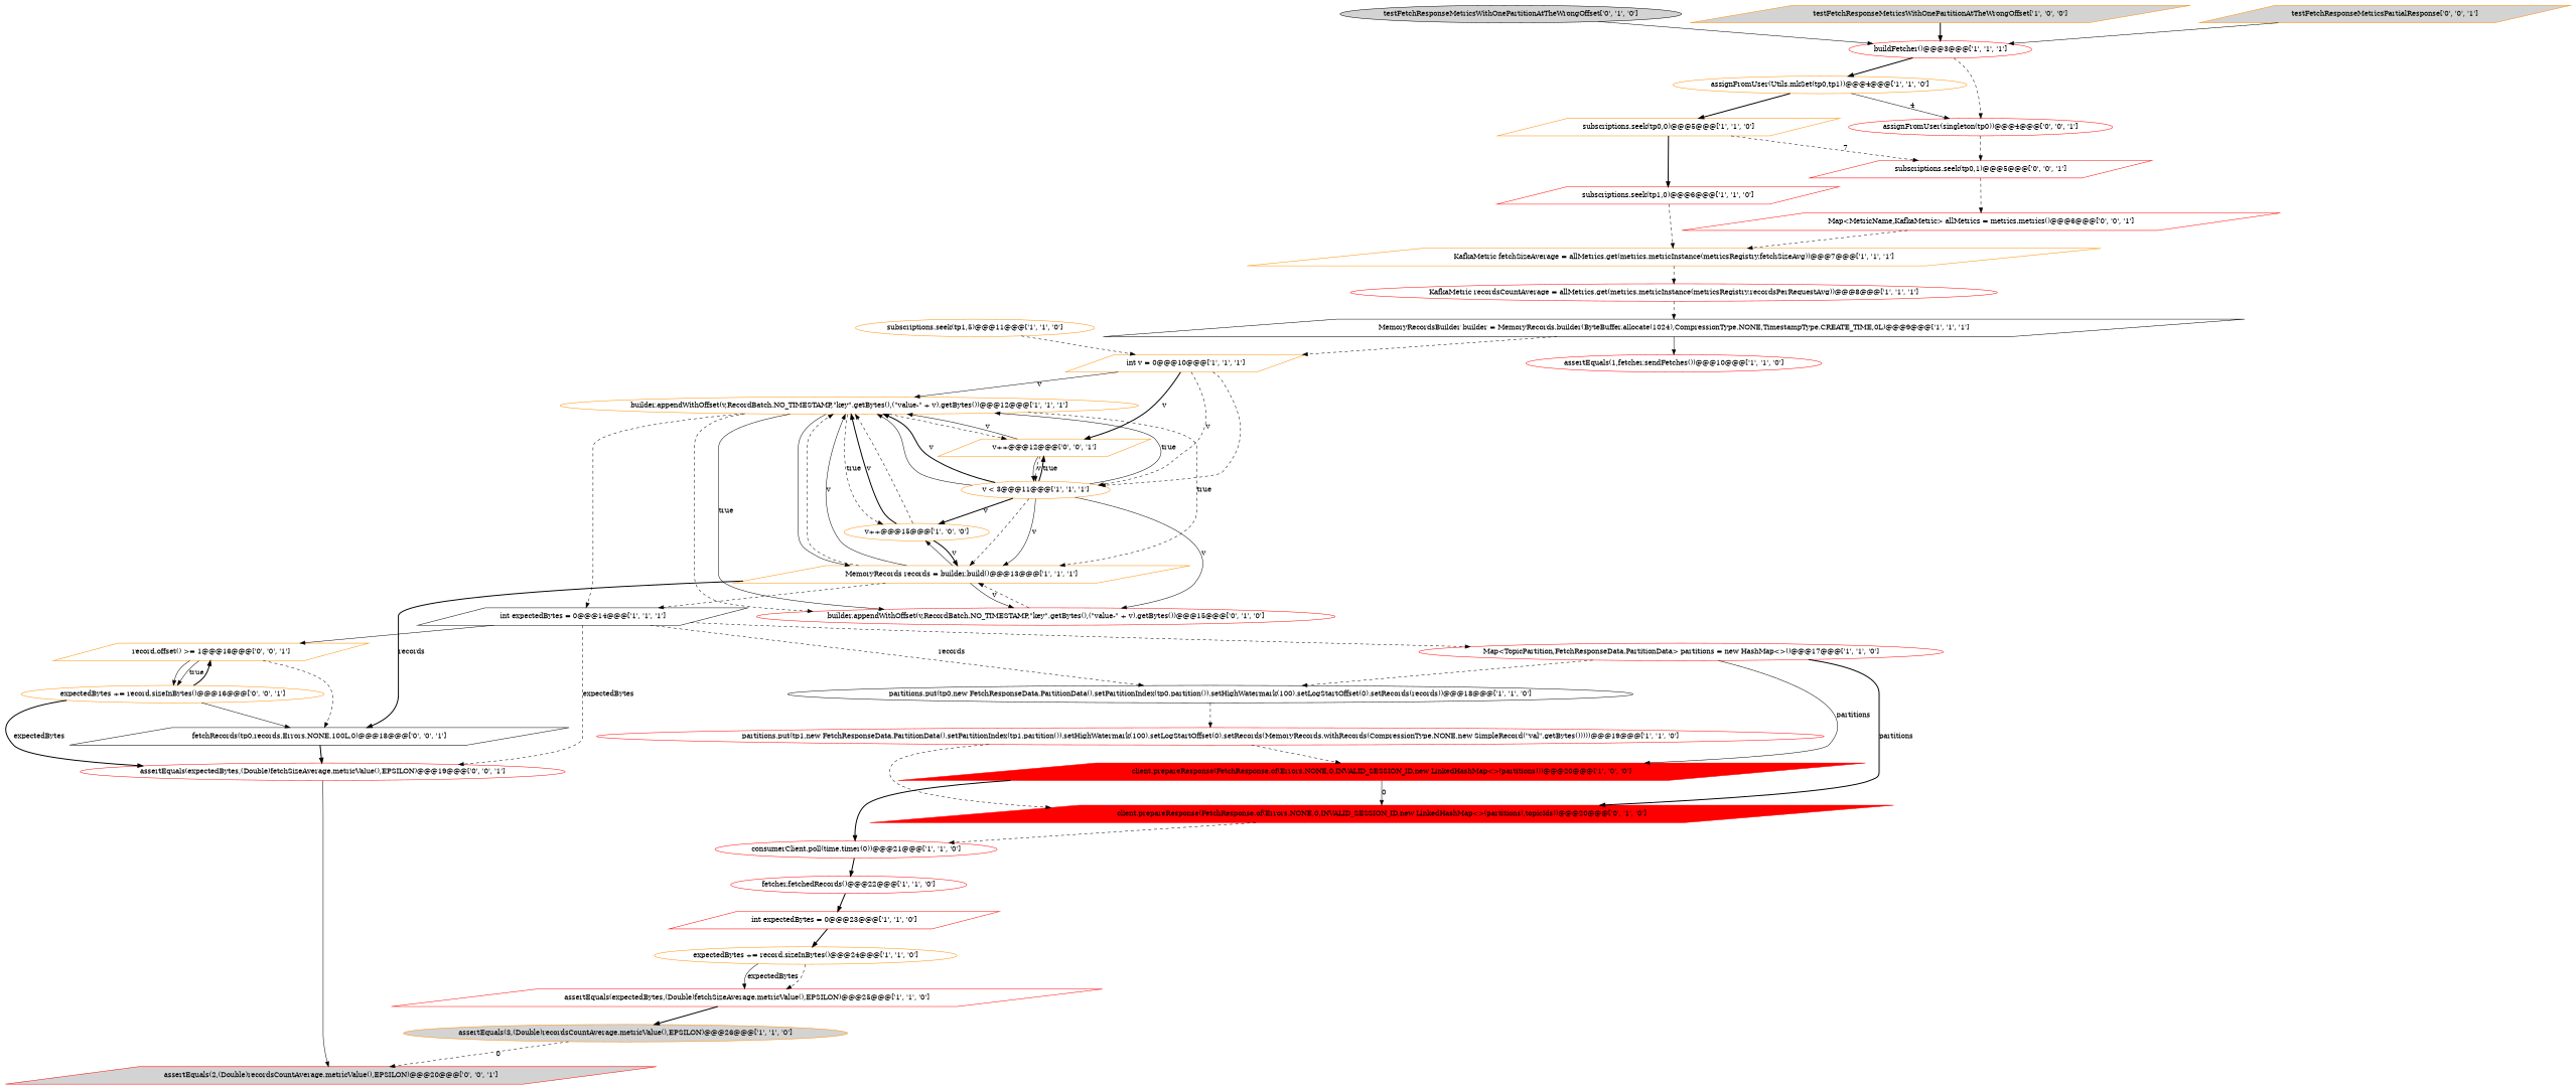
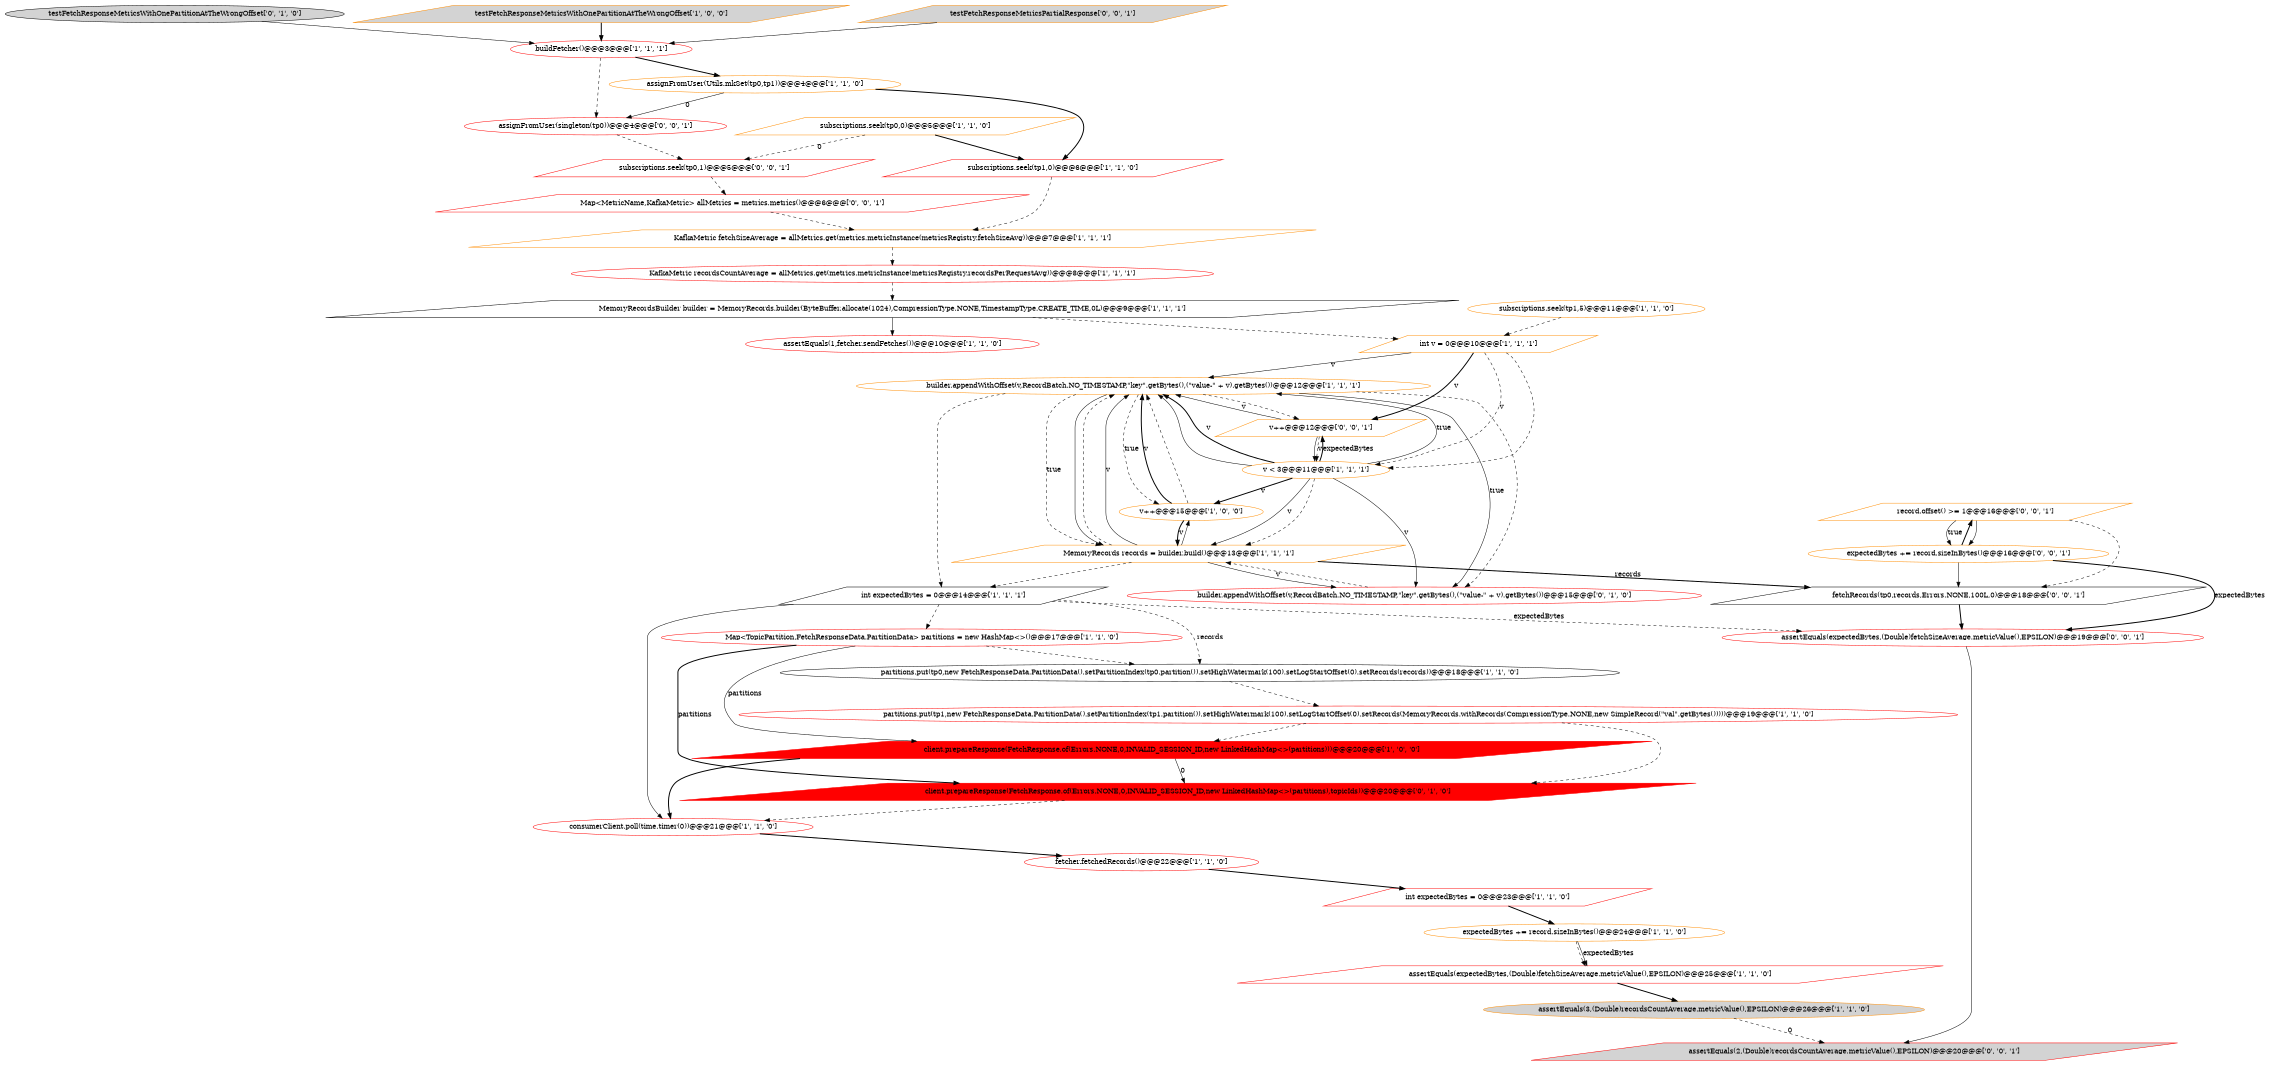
  digraph {
    node [color=red fillcolor=white shape=ellipse style=filled]
    edge [style=dashed]
    n1 [color=darkorange label="subscriptions.seek(tp0,0)@@@5@@@['1', '1', '0']" shape=parallelogram]
    n2 [label="subscriptions.seek(tp0,1)@@@5@@@['0', '0', '1']" shape=parallelogram]
    n3 [label="subscriptions.seek(tp1,0)@@@6@@@['1', '1', '0']" shape=parallelogram]
    n4 [label="Map<MetricName,KafkaMetric> allMetrics = metrics.metrics()@@@6@@@['0', '0', '1']" shape=parallelogram]
    n5 [color=darkorange label="KafkaMetric fetchSizeAverage = allMetrics.get(metrics.metricInstance(metricsRegistry.fetchSizeAvg))@@@7@@@['1', '1', '1']" shape=parallelogram]
    n6 [label="KafkaMetric recordsCountAverage = allMetrics.get(metrics.metricInstance(metricsRegistry.recordsPerRequestAvg))@@@8@@@['1', '1', '1']"]
    n7 [color=darkorange label="int v = 0@@@10@@@['1', '1', '1']" shape=parallelogram]
    n8 [color=darkorange label="builder.appendWithOffset(v,RecordBatch.NO_TIMESTAMP,\"key\".getBytes(),(\"value-\" + v).getBytes())@@@12@@@['1', '1', '1']"]
    n9 [color=darkorange label="v < 3@@@11@@@['1', '1', '1']"]
    n10 [color=darkorange label="v++@@@12@@@['0', '0', '1']" shape=parallelogram]
    n11 [label="builder.appendWithOffset(v,RecordBatch.NO_TIMESTAMP,\"key\".getBytes(),(\"value-\" + v).getBytes())@@@15@@@['0', '1', '0']"]
    n12 [color=darkorange label="MemoryRecords records = builder.build()@@@13@@@['1', '1', '1']" shape=parallelogram]
    n13 [color=darkorange label="v++@@@15@@@['1', '0', '0']"]
    n14 [color=black label="int expectedBytes = 0@@@14@@@['1', '1', '1']" shape=parallelogram]
    n15 [color=black label="MemoryRecordsBuilder builder = MemoryRecords.builder(ByteBuffer.allocate(1024),CompressionType.NONE,TimestampType.CREATE_TIME,0L)@@@9@@@['1', '1', '1']" shape=parallelogram]
    n16 [color=black label="fetchRecords(tp0,records,Errors.NONE,100L,0)@@@18@@@['0', '0', '1']" shape=parallelogram]
    n17 [label="assertEquals(expectedBytes,(Double)fetchSizeAverage.metricValue(),EPSILON)@@@19@@@['0', '0', '1']"]
    n18 [fillcolor=lightgray label="assertEquals(2,(Double)recordsCountAverage.metricValue(),EPSILON)@@@20@@@['0', '0', '1']" shape=parallelogram]
    n19 [color=darkorange label="record.offset() >= 1@@@16@@@['0', '0', '1']" shape=parallelogram]
    n20 [color=darkorange label="expectedBytes += record.sizeInBytes()@@@16@@@['0', '0', '1']"]
    n21 [color=black fillcolor=lightgray label="testFetchResponseMetricsWithOnePartitionAtTheWrongOffset['0', '1', '0']"]
    n22 [label="buildFetcher()@@@3@@@['1', '1', '1']"]
    n23 [label="assignFromUser(singleton(tp0))@@@4@@@['0', '0', '1']"]
    n24 [color=darkorange label="assignFromUser(Utils.mkSet(tp0,tp1))@@@4@@@['1', '1', '0']"]
    n25 [color=darkorange fillcolor=lightgray label="testFetchResponseMetricsWithOnePartitionAtTheWrongOffset['1', '0', '0']" shape=parallelogram]
    n26 [fillcolor=red label="client.prepareResponse(FetchResponse.of(Errors.NONE,0,INVALID_SESSION_ID,new LinkedHashMap<>(partitions),topicIds))@@@20@@@['0', '1', '0']" shape=parallelogram]
    n27 [label="consumerClient.poll(time.timer(0))@@@21@@@['1', '1', '0']"]
    n28 [label="fetcher.fetchedRecords()@@@22@@@['1', '1', '0']"]
    n29 [color=black label="partitions.put(tp0,new FetchResponseData.PartitionData().setPartitionIndex(tp0.partition()).setHighWatermark(100).setLogStartOffset(0).setRecords(records))@@@18@@@['1', '1', '0']"]
    n30 [label="Map<TopicPartition,FetchResponseData.PartitionData> partitions = new HashMap<>()@@@17@@@['1', '1', '0']"]
    n31 [color=darkorange fillcolor=lightgray label="testFetchResponseMetricsPartialResponse['0', '0', '1']" shape=parallelogram]
    n32 [color=darkorange label="subscriptions.seek(tp1,5)@@@11@@@['1', '1', '0']"]
    n33 [label="int expectedBytes = 0@@@23@@@['1', '1', '0']" shape=parallelogram]
    n34 [color=darkorange label="expectedBytes += record.sizeInBytes()@@@24@@@['1', '1', '0']"]
    n35 [label="assertEquals(expectedBytes,(Double)fetchSizeAverage.metricValue(),EPSILON)@@@25@@@['1', '1', '0']" shape=parallelogram]
    n36 [label="assertEquals(1,fetcher.sendFetches())@@@10@@@['1', '1', '0']"]
    n37 [fillcolor=red label="client.prepareResponse(FetchResponse.of(Errors.NONE,0,INVALID_SESSION_ID,new LinkedHashMap<>(partitions)))@@@20@@@['1', '0', '0']" shape=parallelogram]
    n38 [label="partitions.put(tp1,new FetchResponseData.PartitionData().setPartitionIndex(tp1.partition()).setHighWatermark(100).setLogStartOffset(0).setRecords(MemoryRecords.withRecords(CompressionType.NONE,new SimpleRecord(\"val\".getBytes()))))@@@19@@@['1', '1', '0']"]
    n39 [color=darkorange fillcolor=lightgray label="assertEquals(3,(Double)recordsCountAverage.metricValue(),EPSILON)@@@26@@@['1', '1', '0']"]
-   n1 -> n2 [label=7]
+   n1 -> n2 [label=0]
    n1 -> n3 [style=bold]
    n2 -> n4
    n3 -> n5
    n4 -> n5
    n5 -> n6
    n6 -> n15
    n7 -> n8 [label=v style=solid]
    n7 -> n9
    n7 -> n9 [label=v]
    n7 -> n10 [label=v style=bold]
    n8 -> n10
    n8 -> n11
    n8 -> n11 [label=true style=solid]
    n8 -> n12 [label=true]
    n8 -> n12 [style=solid]
    n8 -> n13 [label=true]
    n8 -> n14
    n9 -> n8 [label=true style=solid]
    n9 -> n8 [style=solid]
    n9 -> n8 [label=v style=bold]
-   n9 -> n10 [label=true style=bold]
+   n9 -> n10 [label=expectedBytes style=bold]
    n9 -> n11 [label=v style=solid]
    n9 -> n12 [label=v style=solid]
    n9 -> n12
    n9 -> n13 [label=v style=bold]
    n10 -> n8 [label=v style=solid]
    n10 -> n9 [label=v]
    n10 -> n9 [style=solid]
    n11 -> n12
    n12 -> n8 [label=v style=solid]
    n12 -> n8
    n12 -> n11 [label=v style=solid]
    n12 -> n13 [style=solid]
    n12 -> n14
    n12 -> n16 [label=records style=bold]
    n13 -> n8 [label=v style=bold]
    n13 -> n8
    n13 -> n12 [label=v style=bold]
    n14 -> n17 [label=expectedBytes]
-   n14 -> n19 [style=solid]
+   n14 -> n27 [style=solid]
    n14 -> n29 [label=records]
    n14 -> n30
    n15 -> n7
    n15 -> n36 [style=solid]
    n16 -> n17 [style=bold]
    n17 -> n18 [style=solid]
    n19 -> n16
    n19 -> n20 [style=solid]
    n19 -> n20 [label=true style=solid]
    n20 -> n16 [style=solid]
    n20 -> n17 [label=expectedBytes style=bold]
    n20 -> n19 [style=bold]
    n21 -> n22 [style=solid]
    n22 -> n23
    n22 -> n24 [style=bold]
    n23 -> n2
-   n24 -> n1 [style=bold]
-   n24 -> n23 [label=4 style=solid]
+   n24 -> n3 [style=bold]
+   n24 -> n23 [label=0 style=solid]
    n25 -> n22 [style=bold]
    n26 -> n27
    n27 -> n28 [style=bold]
    n28 -> n33 [style=bold]
    n29 -> n38
    n30 -> n26 [label=partitions style=bold]
    n30 -> n29
    n30 -> n37 [label=partitions style=solid]
    n31 -> n22 [style=solid]
    n32 -> n7
    n33 -> n34 [style=bold]
    n34 -> n35 [label=expectedBytes style=solid]
    n34 -> n35
    n35 -> n39 [style=bold]
    n37 -> n26 [label=0 style=solid]
    n37 -> n27 [style=bold]
    n38 -> n26
    n38 -> n37
    n39 -> n18 [label=0]
  }
